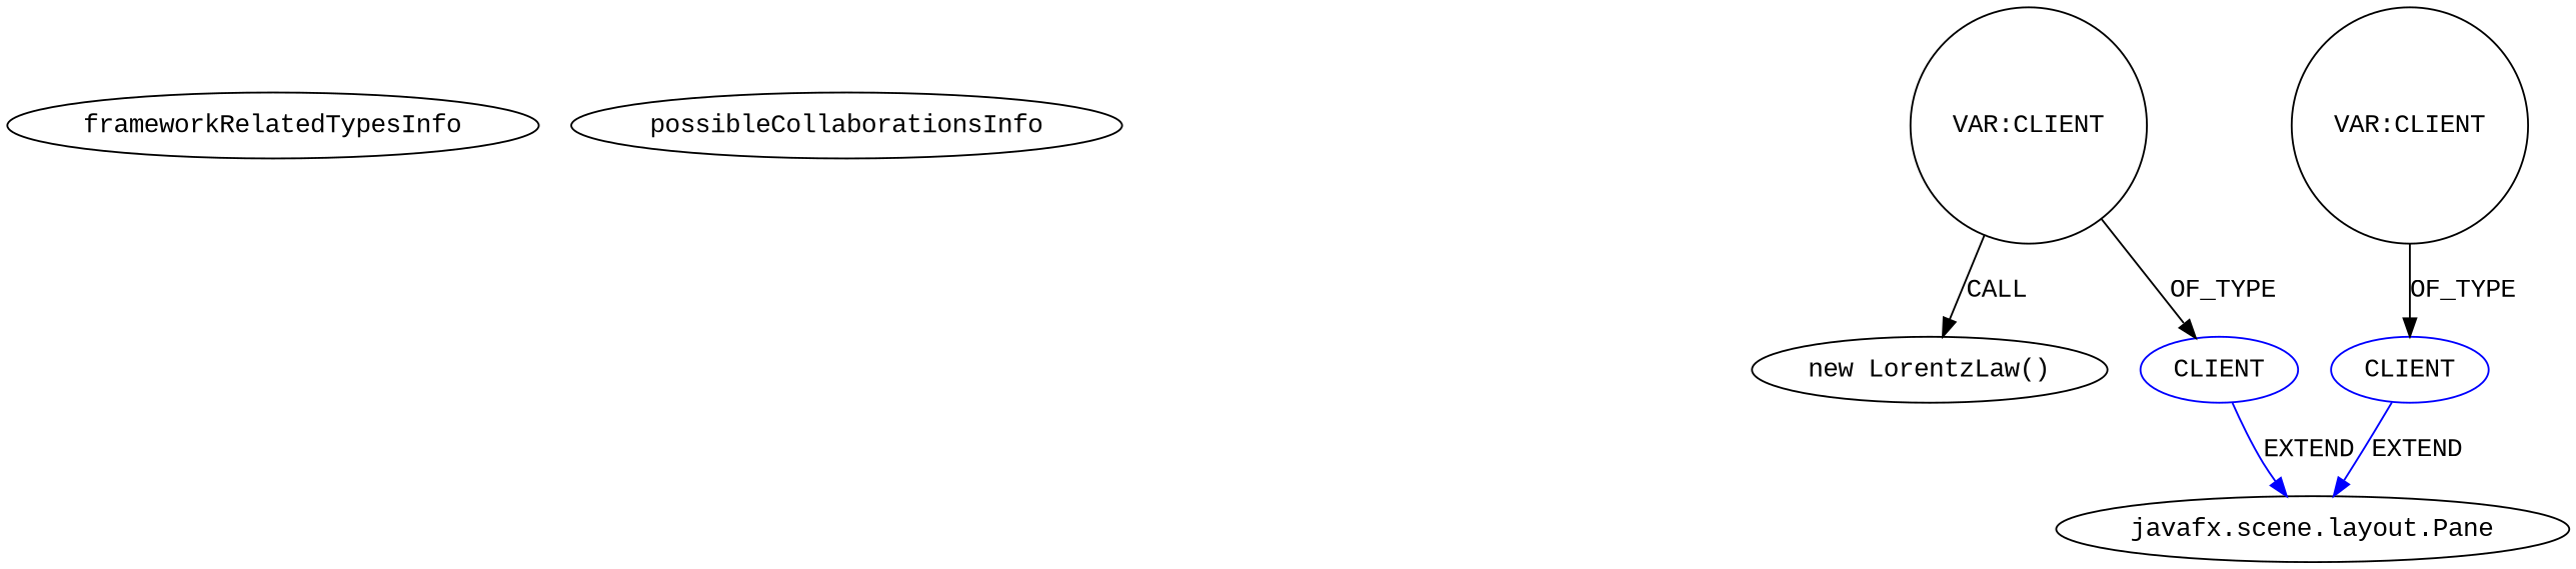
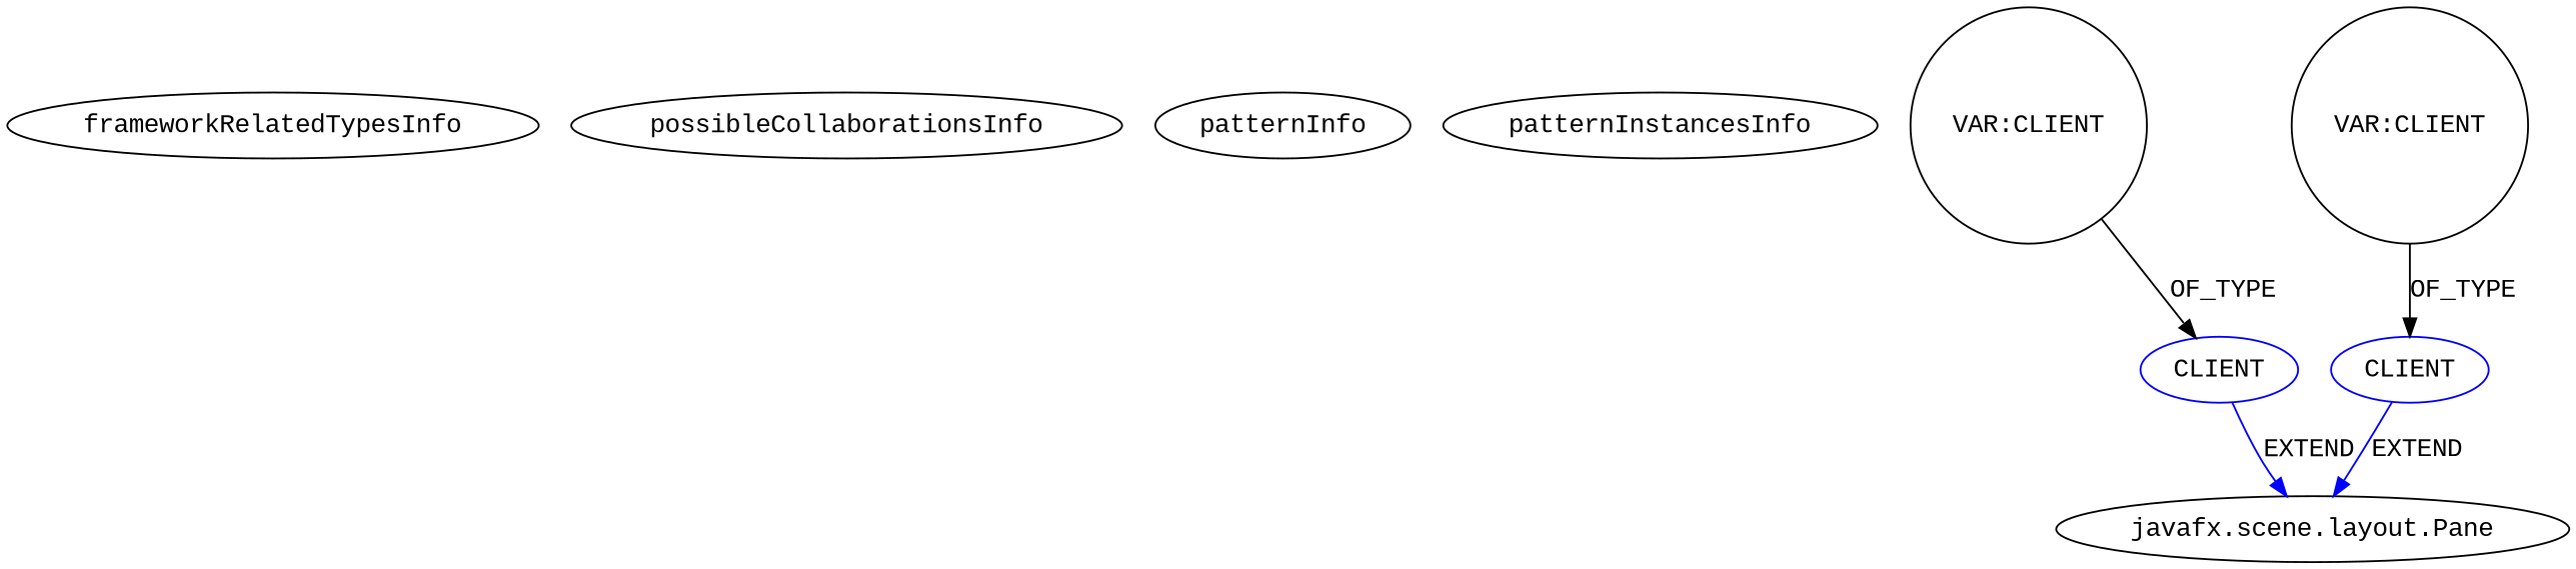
  digraph {
    fontname="Liberation Mono"
    node [fontname="Liberation Mono" isFrameworkType=false]
    edge [fontname="Liberation Mono"]
    frameworkRelatedTypesInfo [isFrameworkType=""]
    possibleCollaborationsInfo [isFrameworkType=""]
-   n5 [label="new LorentzLaw()" vertexType=CONSTRUCTOR_CALL]
+   patternInfo [frequency=2.0 patternRootClient=null isFrameworkType=""]
+   patternInstancesInfo [0="cmd802-projectmain~/cmd802-projectmain/projectmain-master/GroupProject/src/menu/Menu.java~Menu~2281" 1="cmd802-projectmain~/cmd802-projectmain/projectmain-master/GroupProject/src/menu/Menu.java~void addComponents(javafx.scene.layout.HBox)~2284" isFrameworkType=""]
    n6 [label="VAR:CLIENT" shape=circle vertexType=VARIABLE_EXPRESION]
    n7 [color=blue label=CLIENT vertexType=REFERENCE_CLIENT_CLASS_DECLARATION]
    n8 [label="javafx.scene.layout.Pane" vertexType=FRAMEWORK_CLASS_TYPE]
    n9 [color=blue label=CLIENT vertexType=REFERENCE_CLIENT_CLASS_DECLARATION]
    n10 [label="VAR:CLIENT" shape=circle vertexType=VARIABLE_EXPRESION]
-   n6 -> n5 [label=CALL]
    n6 -> n7 [label=OF_TYPE]
    n7 -> n8 [color=blue label=EXTEND]
    n9 -> n8 [color=blue label=EXTEND]
    n10 -> n9 [label=OF_TYPE]
  }
